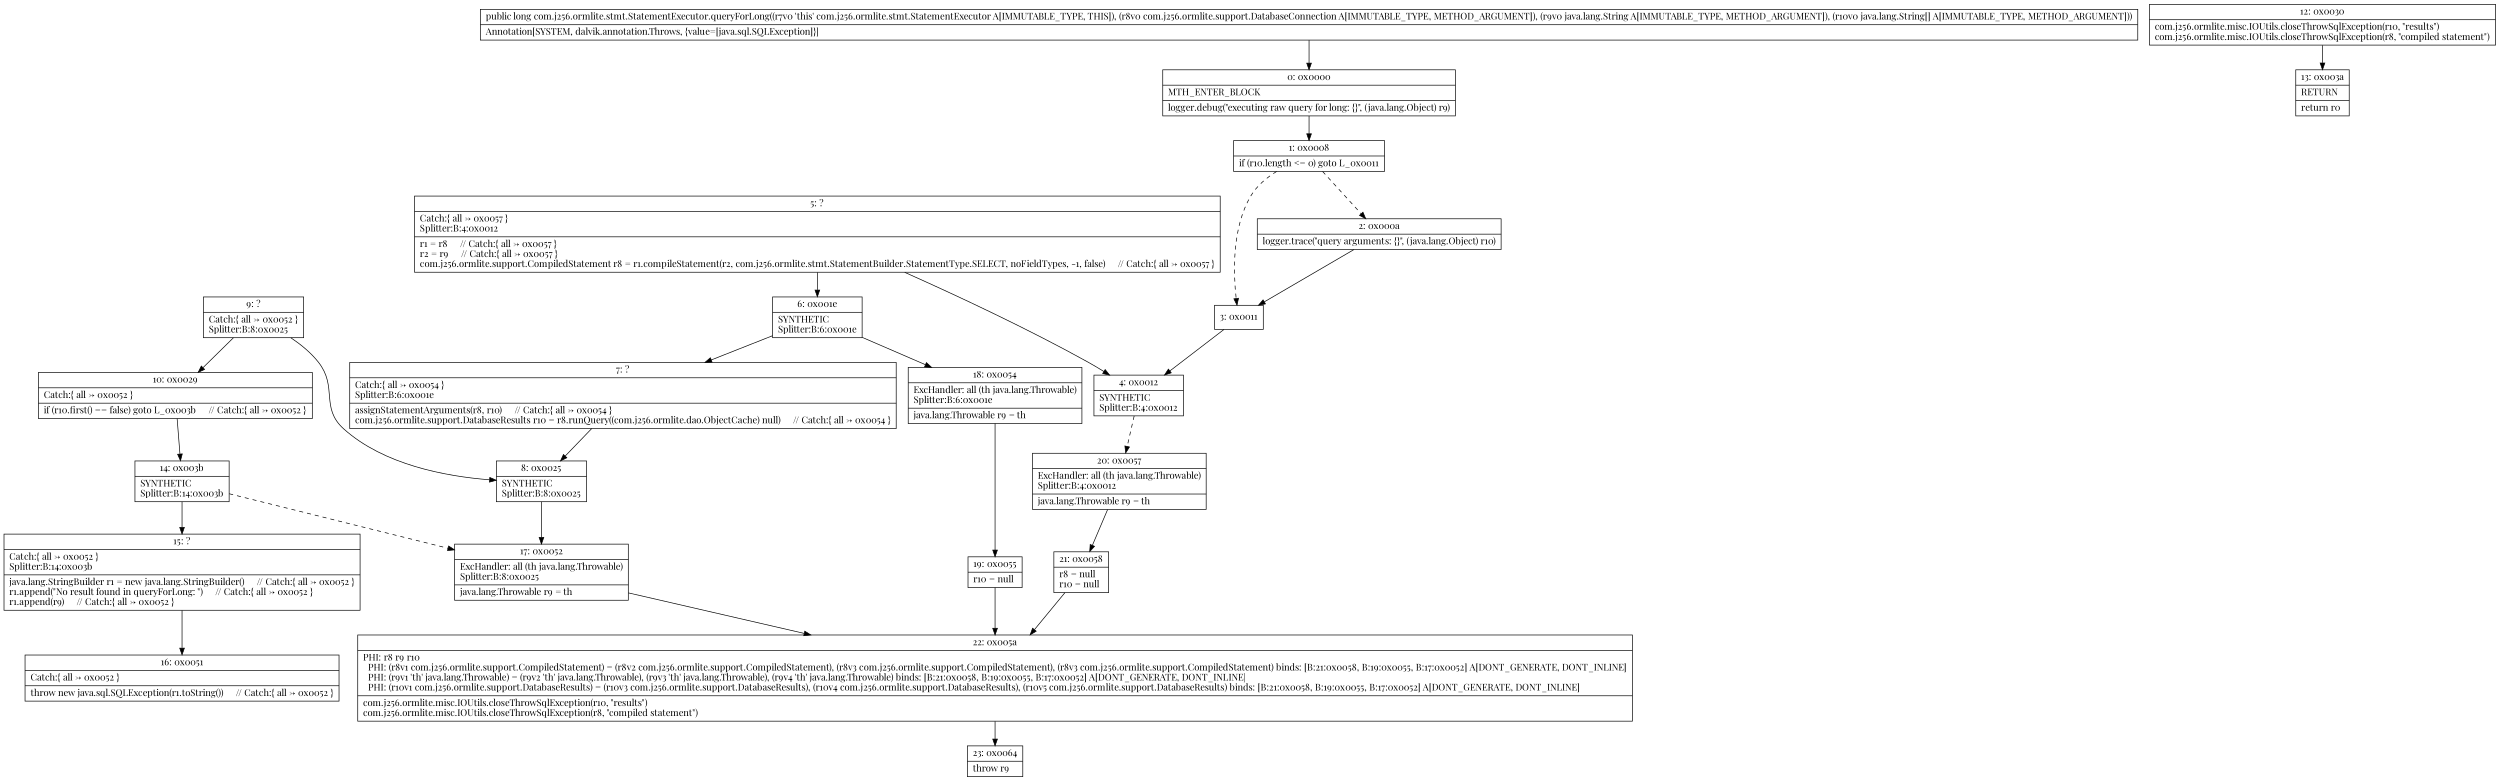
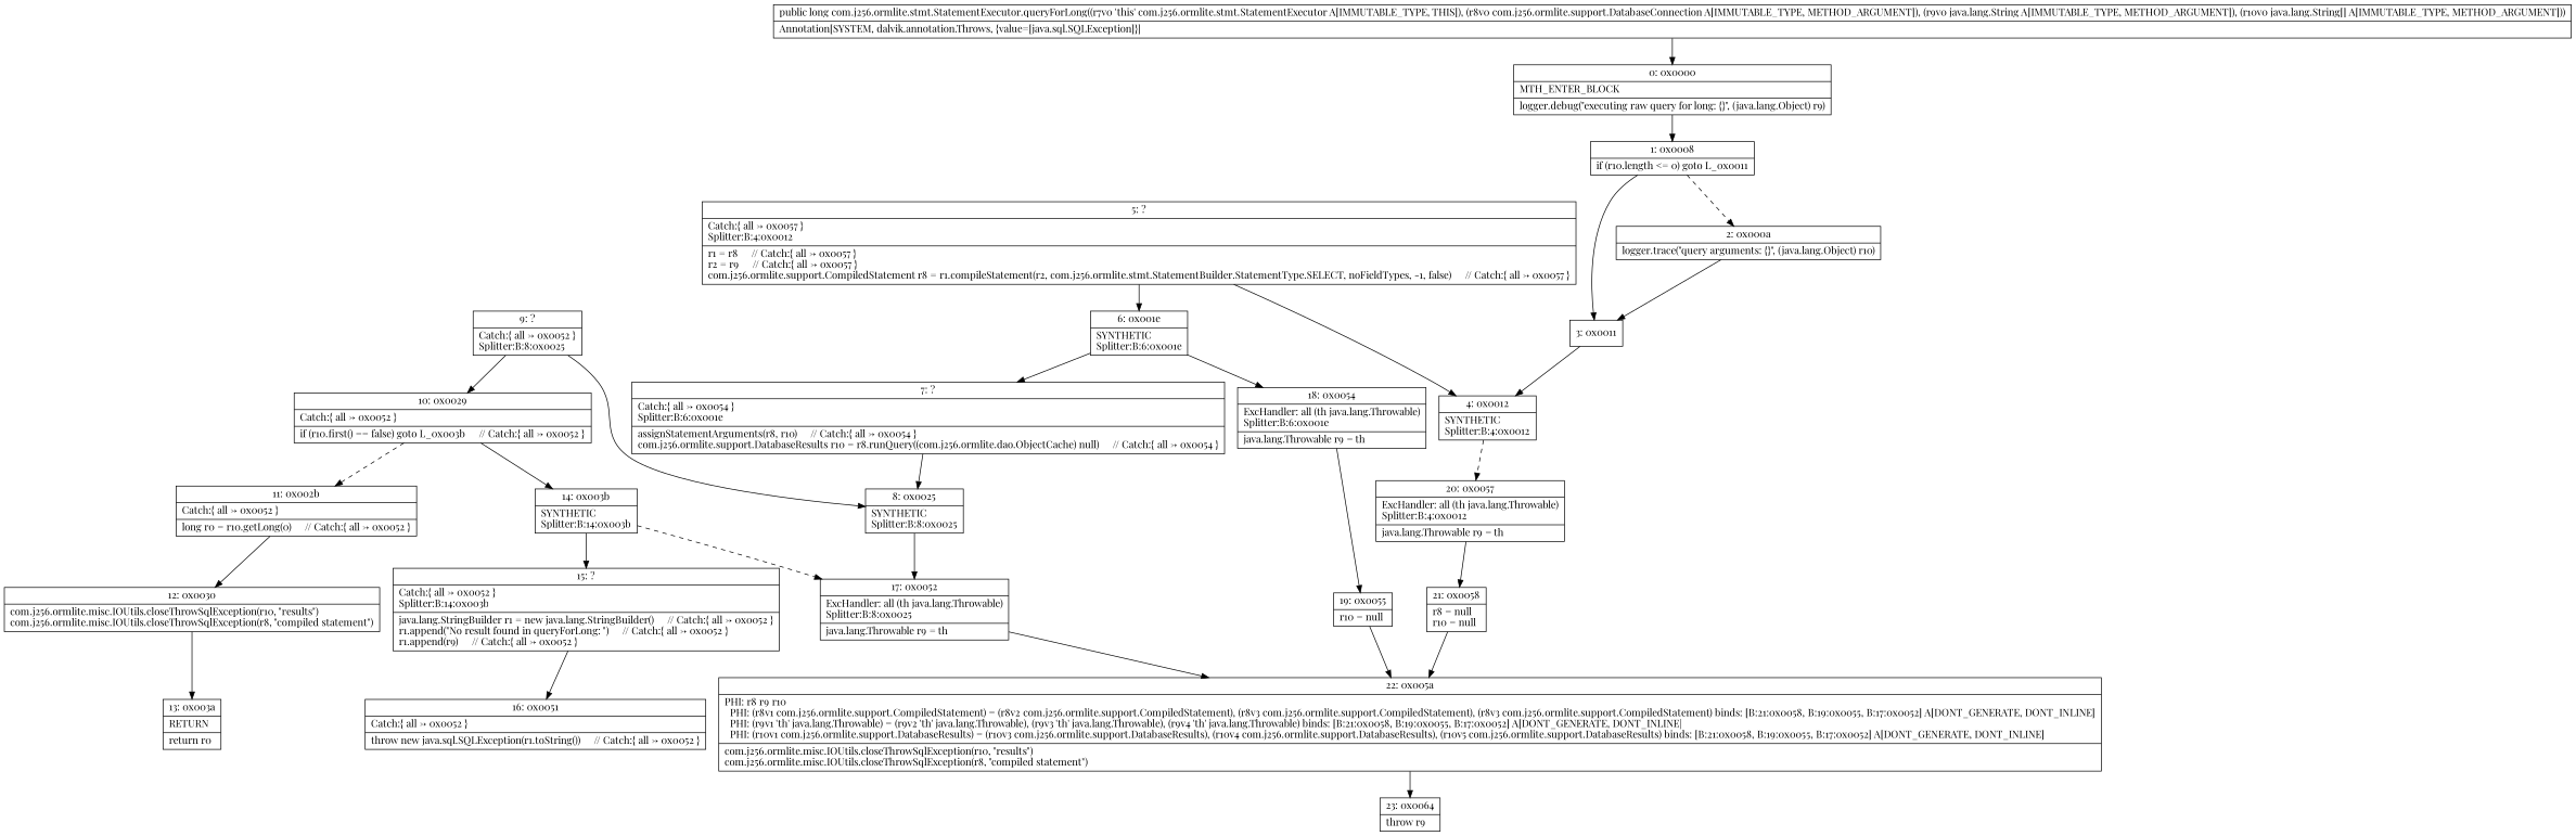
  digraph {
    fontname="Playfair Display"
    node [fontname="Playfair Display" shape=record]
    edge [fontname="Playfair Display"]
    n1 [label="{0\:\ 0x0000|MTH_ENTER_BLOCK\l|logger.debug(\"executing raw query for long: \{\}\", (java.lang.Object) r9)\l}"]
    n2 [label="{1\:\ 0x0008|if (r10.length \<= 0) goto L_0x0011\l}"]
    n3 [label="{2\:\ 0x000a|logger.trace(\"query arguments: \{\}\", (java.lang.Object) r10)\l}"]
    n4 [label="{3\:\ 0x0011}"]
    n5 [label="{4\:\ 0x0012|SYNTHETIC\lSplitter:B:4:0x0012\l}"]
    n6 [label="{20\:\ 0x0057|ExcHandler: all (th java.lang.Throwable)\lSplitter:B:4:0x0012\l|java.lang.Throwable r9 = th\l}"]
    n7 [label="{5\:\ ?|Catch:\{ all \-\> 0x0057 \}\lSplitter:B:4:0x0012\l|r1 = r8     \/\/ Catch:\{ all \-\> 0x0057 \}\lr2 = r9     \/\/ Catch:\{ all \-\> 0x0057 \}\lcom.j256.ormlite.support.CompiledStatement r8 = r1.compileStatement(r2, com.j256.ormlite.stmt.StatementBuilder.StatementType.SELECT, noFieldTypes, \-1, false)     \/\/ Catch:\{ all \-\> 0x0057 \}\l}"]
    n8 [label="{6\:\ 0x001e|SYNTHETIC\lSplitter:B:6:0x001e\l}"]
    n9 [label="{21\:\ 0x0058|r8 = null\lr10 = null\l}"]
    n10 [label="{7\:\ ?|Catch:\{ all \-\> 0x0054 \}\lSplitter:B:6:0x001e\l|assignStatementArguments(r8, r10)     \/\/ Catch:\{ all \-\> 0x0054 \}\lcom.j256.ormlite.support.DatabaseResults r10 = r8.runQuery((com.j256.ormlite.dao.ObjectCache) null)     \/\/ Catch:\{ all \-\> 0x0054 \}\l}"]
    n11 [label="{18\:\ 0x0054|ExcHandler: all (th java.lang.Throwable)\lSplitter:B:6:0x001e\l|java.lang.Throwable r9 = th\l}"]
    n12 [label="{8\:\ 0x0025|SYNTHETIC\lSplitter:B:8:0x0025\l}"]
    n13 [label="{19\:\ 0x0055|r10 = null\l}"]
    n14 [label="{17\:\ 0x0052|ExcHandler: all (th java.lang.Throwable)\lSplitter:B:8:0x0025\l|java.lang.Throwable r9 = th\l}"]
    n15 [label="{9\:\ ?|Catch:\{ all \-\> 0x0052 \}\lSplitter:B:8:0x0025\l}"]
    n16 [label="{10\:\ 0x0029|Catch:\{ all \-\> 0x0052 \}\l|if (r10.first() == false) goto L_0x003b     \/\/ Catch:\{ all \-\> 0x0052 \}\l}"]
    n17 [label="{22\:\ 0x005a|PHI: r8 r9 r10 \l  PHI: (r8v1 com.j256.ormlite.support.CompiledStatement) = (r8v2 com.j256.ormlite.support.CompiledStatement), (r8v3 com.j256.ormlite.support.CompiledStatement), (r8v3 com.j256.ormlite.support.CompiledStatement) binds: [B:21:0x0058, B:19:0x0055, B:17:0x0052] A[DONT_GENERATE, DONT_INLINE]\l  PHI: (r9v1 'th' java.lang.Throwable) = (r9v2 'th' java.lang.Throwable), (r9v3 'th' java.lang.Throwable), (r9v4 'th' java.lang.Throwable) binds: [B:21:0x0058, B:19:0x0055, B:17:0x0052] A[DONT_GENERATE, DONT_INLINE]\l  PHI: (r10v1 com.j256.ormlite.support.DatabaseResults) = (r10v3 com.j256.ormlite.support.DatabaseResults), (r10v4 com.j256.ormlite.support.DatabaseResults), (r10v5 com.j256.ormlite.support.DatabaseResults) binds: [B:21:0x0058, B:19:0x0055, B:17:0x0052] A[DONT_GENERATE, DONT_INLINE]\l|com.j256.ormlite.misc.IOUtils.closeThrowSqlException(r10, \"results\")\lcom.j256.ormlite.misc.IOUtils.closeThrowSqlException(r8, \"compiled statement\")\l}"]
+   n18 [label="{11\:\ 0x002b|Catch:\{ all \-\> 0x0052 \}\l|long r0 = r10.getLong(0)     \/\/ Catch:\{ all \-\> 0x0052 \}\l}"]
    n19 [label="{14\:\ 0x003b|SYNTHETIC\lSplitter:B:14:0x003b\l}"]
    n20 [label="{12\:\ 0x0030|com.j256.ormlite.misc.IOUtils.closeThrowSqlException(r10, \"results\")\lcom.j256.ormlite.misc.IOUtils.closeThrowSqlException(r8, \"compiled statement\")\l}"]
    n21 [label="{15\:\ ?|Catch:\{ all \-\> 0x0052 \}\lSplitter:B:14:0x003b\l|java.lang.StringBuilder r1 = new java.lang.StringBuilder()     \/\/ Catch:\{ all \-\> 0x0052 \}\lr1.append(\"No result found in queryForLong: \")     \/\/ Catch:\{ all \-\> 0x0052 \}\lr1.append(r9)     \/\/ Catch:\{ all \-\> 0x0052 \}\l}"]
    n22 [label="{13\:\ 0x003a|RETURN\l|return r0\l}"]
    n23 [label="{16\:\ 0x0051|Catch:\{ all \-\> 0x0052 \}\l|throw new java.sql.SQLException(r1.toString())     \/\/ Catch:\{ all \-\> 0x0052 \}\l}"]
    n24 [label="{23\:\ 0x0064|throw r9\l}"]
    n25 [label="{public long com.j256.ormlite.stmt.StatementExecutor.queryForLong((r7v0 'this' com.j256.ormlite.stmt.StatementExecutor A[IMMUTABLE_TYPE, THIS]), (r8v0 com.j256.ormlite.support.DatabaseConnection A[IMMUTABLE_TYPE, METHOD_ARGUMENT]), (r9v0 java.lang.String A[IMMUTABLE_TYPE, METHOD_ARGUMENT]), (r10v0 java.lang.String[] A[IMMUTABLE_TYPE, METHOD_ARGUMENT]))  | Annotation[SYSTEM, dalvik.annotation.Throws, \{value=[java.sql.SQLException]\}]\l}"]
    n1 -> n2
    n2 -> n3 [style=dashed]
-   n2 -> n4 [style=dashed]
+   n2 -> n4
    n3 -> n4
    n4 -> n5
    n5 -> n6 [style=dashed]
    n6 -> n9
    n7 -> n5
    n7 -> n8
    n8 -> n10
    n8 -> n11
    n9 -> n17
    n10 -> n12
    n11 -> n13
    n12 -> n14
    n13 -> n17
    n14 -> n17
    n15 -> n12
    n15 -> n16
+   n16 -> n18 [style=dashed]
    n16 -> n19
    n17 -> n24
+   n18 -> n20
    n19 -> n14 [style=dashed]
    n19 -> n21
    n20 -> n22
    n21 -> n23
    n25 -> n1
  }
